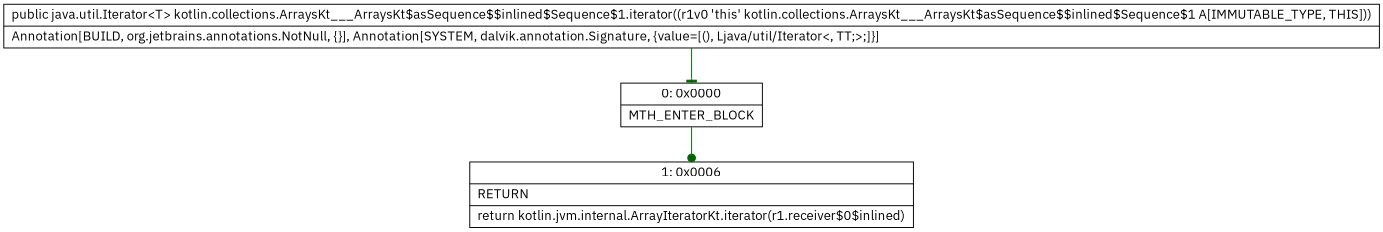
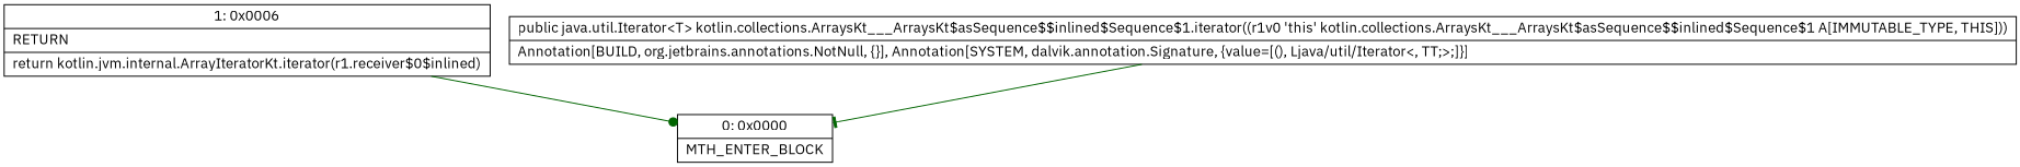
  digraph {
    fontname="IBM Plex Sans"
    node [shape=record fontname="IBM Plex Sans"]
    edge [color=darkgreen fontname="IBM Plex Sans"]
    n1 [label="{0\:\ 0x0000|MTH_ENTER_BLOCK\l}"]
    n2 [label="{1\:\ 0x0006|RETURN\l|return kotlin.jvm.internal.ArrayIteratorKt.iterator(r1.receiver$0$inlined)\l}"]
    n3 [label="{public java.util.Iterator\<T\> kotlin.collections.ArraysKt___ArraysKt$asSequence$$inlined$Sequence$1.iterator((r1v0 'this' kotlin.collections.ArraysKt___ArraysKt$asSequence$$inlined$Sequence$1 A[IMMUTABLE_TYPE, THIS]))  | Annotation[BUILD, org.jetbrains.annotations.NotNull, \{\}], Annotation[SYSTEM, dalvik.annotation.Signature, \{value=[(), Ljava\/util\/Iterator\<, TT;\>;]\}]\l}"]
-   n1 -> n2 [arrowhead=dot]
+   n2 -> n1 [arrowhead=dot]
    n3 -> n1 [arrowhead=tee]
  }
